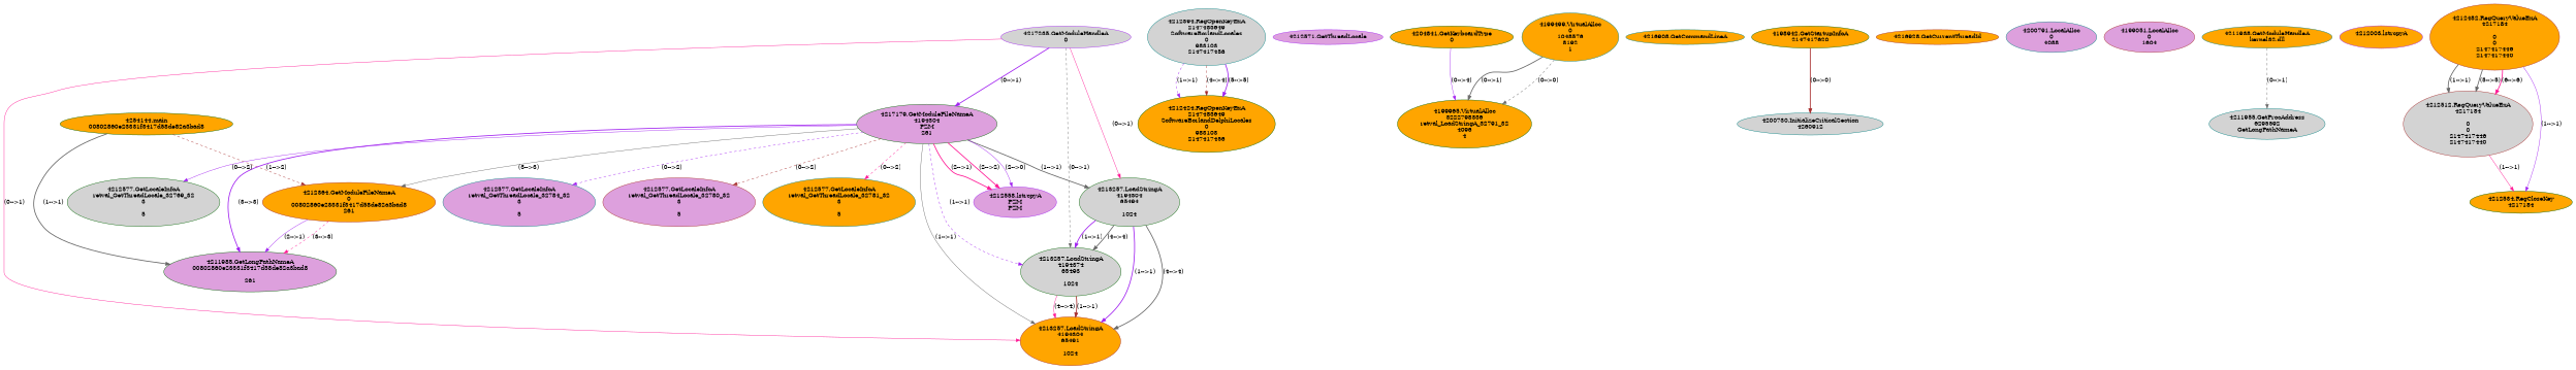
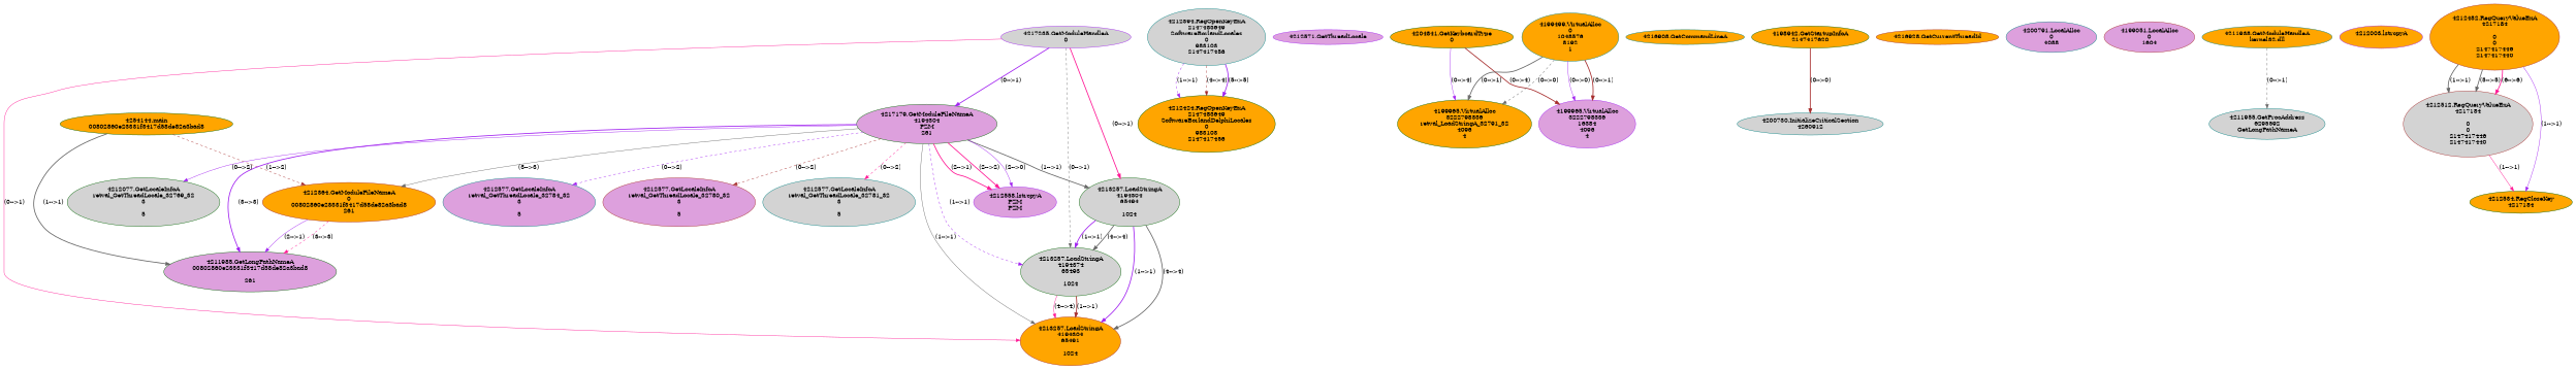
  digraph {
    fontname="DejaVu Serif"
    node [color=darkgreen fillcolor=orange fontname="DejaVu Serif" style=filled]
    edge [color=purple fontname="DejaVu Serif" style=bold]
    n1 [label="4254144.main\n00802860e23331f3417d58de82a3bad8"]
    n2 [color=brown label="4212364.GetModuleFileNameA\n0\n00802860e23331f3417d58de82a3bad8\n261"]
    n3 [fillcolor=plum label="4211985.GetLongPathNameA\n00802860e23331f3417d58de82a3bad8\n\n261"]
    n4 [color=purple fillcolor=lightgrey label="4217235.GetModuleHandleA\n0"]
    n5 [fillcolor=plum label="4217179.GetModuleFileNameA\n4194304\nPZM\n261"]
    n6 [fillcolor=lightgrey label="4213257.LoadStringA\n4194304\n65494\n\n1024"]
    n7 [fillcolor=lightgrey label="4213257.LoadStringA\n4194374\n65493\n\n1024"]
    n8 [color=brown label="4213257.LoadStringA\n4194304\n65491\n\n1024"]
    n9 [color=purple fillcolor=plum label="4212558.lstrcpyA\nPZM\nPZM"]
-   n10 [fillcolor=lightgrey label="4212577.GetLocaleInfoA\nretval_GetThreadLocale_32769_32\n3\n\n5"]
+   n10 [fillcolor=lightgrey label="4212077.GetLocaleInfoA\nretval_GetThreadLocale_32769_32\n3\n\n5"]
    n11 [color=teal fillcolor=plum label="4212577.GetLocaleInfoA\nretval_GetThreadLocale_32784_32\n3\n\n5"]
    n12 [color=brown fillcolor=plum label="4212577.GetLocaleInfoA\nretval_GetThreadLocale_32780_32\n3\n\n5"]
-   n13 [color=teal label="4212577.GetLocaleInfoA\nretval_GetThreadLocale_32781_32\n3\n\n5"]
+   n13 [color=teal fillcolor=lightgrey label="4212577.GetLocaleInfoA\nretval_GetThreadLocale_32781_32\n3\n\n5"]
    n14 [color=teal fillcolor=lightgrey label="4212394.RegOpenKeyExA\n2147483649\nSoftware\Borland\Locales\n0\n983103\n2147417456"]
    n15 [label="4212424.RegOpenKeyExA\n2147483649\nSoftware\Borland\Delphi\Locales\n0\n983103\n2147417456"]
    n16 [color=purple fillcolor=plum label="4212571.GetThreadLocale\n"]
    n17 [label="4204841.GetKeyboardType\n0"]
+   n18 [color=purple fillcolor=plum label="4199965.VirtualAlloc\n3222798336\n16384\n4096\n4"]
    n19 [label="4199965.VirtualAlloc\n3222798336\nretval_LoadStringA_32791_32\n4096\n4"]
    n20 [color=teal label="4216908.GetCommandLineA\n"]
    n21 [label="4198942.GetStartupInfoA\n2147417620"]
    n22 [color=teal fillcolor=lightgrey label="4200730.InitializeCriticalSection\n4260912"]
    n23 [color=brown label="4216928.GetCurrentThreadId\n"]
    n24 [color=teal fillcolor=plum label="4200791.LocalAlloc\n0\n4088"]
    n25 [color=teal label="4199499.VirtualAlloc\n0\n1048576\n8192\n1"]
    n26 [color=brown fillcolor=plum label="4199051.LocalAlloc\n0\n1604"]
    n27 [color=teal label="4211938.GetModuleHandleA\nkernel32.dll"]
    n28 [color=teal fillcolor=lightgrey label="4211955.GetProcAddress\n6295592\nGetLongPathNameA"]
    n29 [color=purple label="4212003.lstrcpyA\n\n"]
    n30 [color=brown label="4212482.RegQueryValueExA\n4217184\n\n0\n0\n2147417446\n2147417440"]
    n31 [color=brown fillcolor=lightgrey label="4212512.RegQueryValueExA\n4217184\n\n0\n0\n2147417446\n2147417440"]
    n32 [label="4212534.RegCloseKey\n4217184"]
    n1 -> n2 [color=brown label="(1-->2)" style=dashed]
    n1 -> n3 [color=gray40 label="(1-->1)"]
    n2 -> n3 [label="(2-->1)" style=solid]
    n2 -> n3 [color=deeppink label="(3-->3)" style=dashed]
    n4 -> n5 [label="(0-->1)"]
-   n4 -> n6 [color=deeppink label="(0-->1)" style=solid]
+   n4 -> n6 [color=deeppink label="(0-->1)"]
    n4 -> n7 [color=gray40 label="(0-->1)" style=dashed]
    n4 -> n8 [color=deeppink label="(0-->1)" style=solid]
    n5 -> n2 [color=gray40 label="(3-->3)" style=solid]
    n5 -> n3 [label="(3-->3)"]
    n5 -> n6 [color=gray40 label="(1-->1)"]
    n5 -> n7 [label="(1-->1)" style=dashed]
    n5 -> n8 [color=gray40 label="(1-->1)" style=solid]
    n5 -> n9 [color=deeppink label="(2-->1)"]
    n5 -> n9 [color=deeppink label="(2-->2)"]
    n5 -> n9 [label="(2-->0)" style=solid]
    n5 -> n10 [label="(0-->2)" style=solid]
    n5 -> n11 [label="(0-->2)" style=dashed]
    n5 -> n12 [color=brown label="(0-->2)" style=dashed]
    n5 -> n13 [color=deeppink label="(0-->2)" style=dashed]
    n6 -> n7 [label="(1-->1)"]
    n6 -> n7 [color=gray40 label="(4-->4)"]
    n6 -> n8 [label="(1-->1)"]
    n6 -> n8 [color=gray40 label="(4-->4)"]
    n7 -> n8 [color=brown label="(1-->1)"]
    n7 -> n8 [color=deeppink label="(4-->4)" style=solid]
    n14 -> n15 [label="(1-->1)" style=dashed]
    n14 -> n15 [color=brown label="(4-->4)" style=dashed]
    n14 -> n15 [label="(5-->5)"]
+   n17 -> n18 [color=brown label="(0-->4)"]
    n17 -> n19 [label="(0-->4)" style=solid]
    n21 -> n22 [color=brown label="(0-->0)"]
+   n25 -> n18 [color=brown label="(0-->1)"]
+   n25 -> n18 [label="(0-->0)" style=solid]
    n25 -> n19 [color=gray40 label="(0-->1)"]
    n25 -> n19 [color=gray40 label="(0-->0)" style=dashed]
    n27 -> n28 [color=gray40 label="(0-->1)" style=dashed]
    n30 -> n31 [color=gray40 label="(1-->1)"]
    n30 -> n31 [color=gray40 label="(5-->5)"]
    n30 -> n31 [color=deeppink label="(6-->6)"]
    n30 -> n32 [label="(1-->1)" style=solid]
    n31 -> n32 [color=deeppink label="(1-->1)" style=solid]
  }
